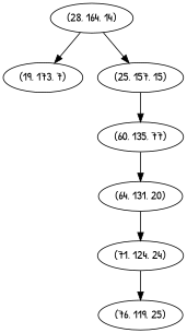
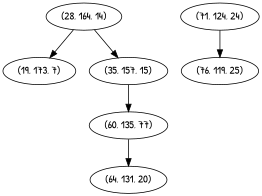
  digraph {
    fontname="Patrick Hand"
    node [fontname="Patrick Hand"]
    edge [fontname="Patrick Hand"]
    "(28, 164, 14)"
    "(19, 173, 7)"
-   "(35, 157, 15)" [label="(25, 157, 15)"]
+   "(35, 157, 15)"
    n4 [label="(60, 135, 77)"]
    "(64, 131, 20)"
    "(71, 124, 24)"
    "(76, 119, 25)"
    "(28, 164, 14)" -> "(19, 173, 7)"
    "(28, 164, 14)" -> "(35, 157, 15)"
    "(35, 157, 15)" -> n4
    n4 -> "(64, 131, 20)"
-   "(64, 131, 20)" -> "(71, 124, 24)"
    "(71, 124, 24)" -> "(76, 119, 25)"
  }
